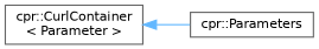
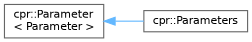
  digraph {
    rankdir=LR
    node [color=grey40 fillcolor=white fontname=Helvetica fontsize=10 shape=box style=filled]
-   n1 [height=0.2 label="cpr::CurlContainer\l\< Parameter \>" width=0.4]
+   n1 [height=0.2 label="cpr::Parameter\l\< Parameter \>" width=0.4]
    n2 [height=0.2 label="cpr::Parameters" width=0.4]
    n1 -> n2 [color=steelblue1 dir=back fontname=Helvetica fontsize=10 labelfontname=Helvetica labelfontsize=10 style=solid]
  }
